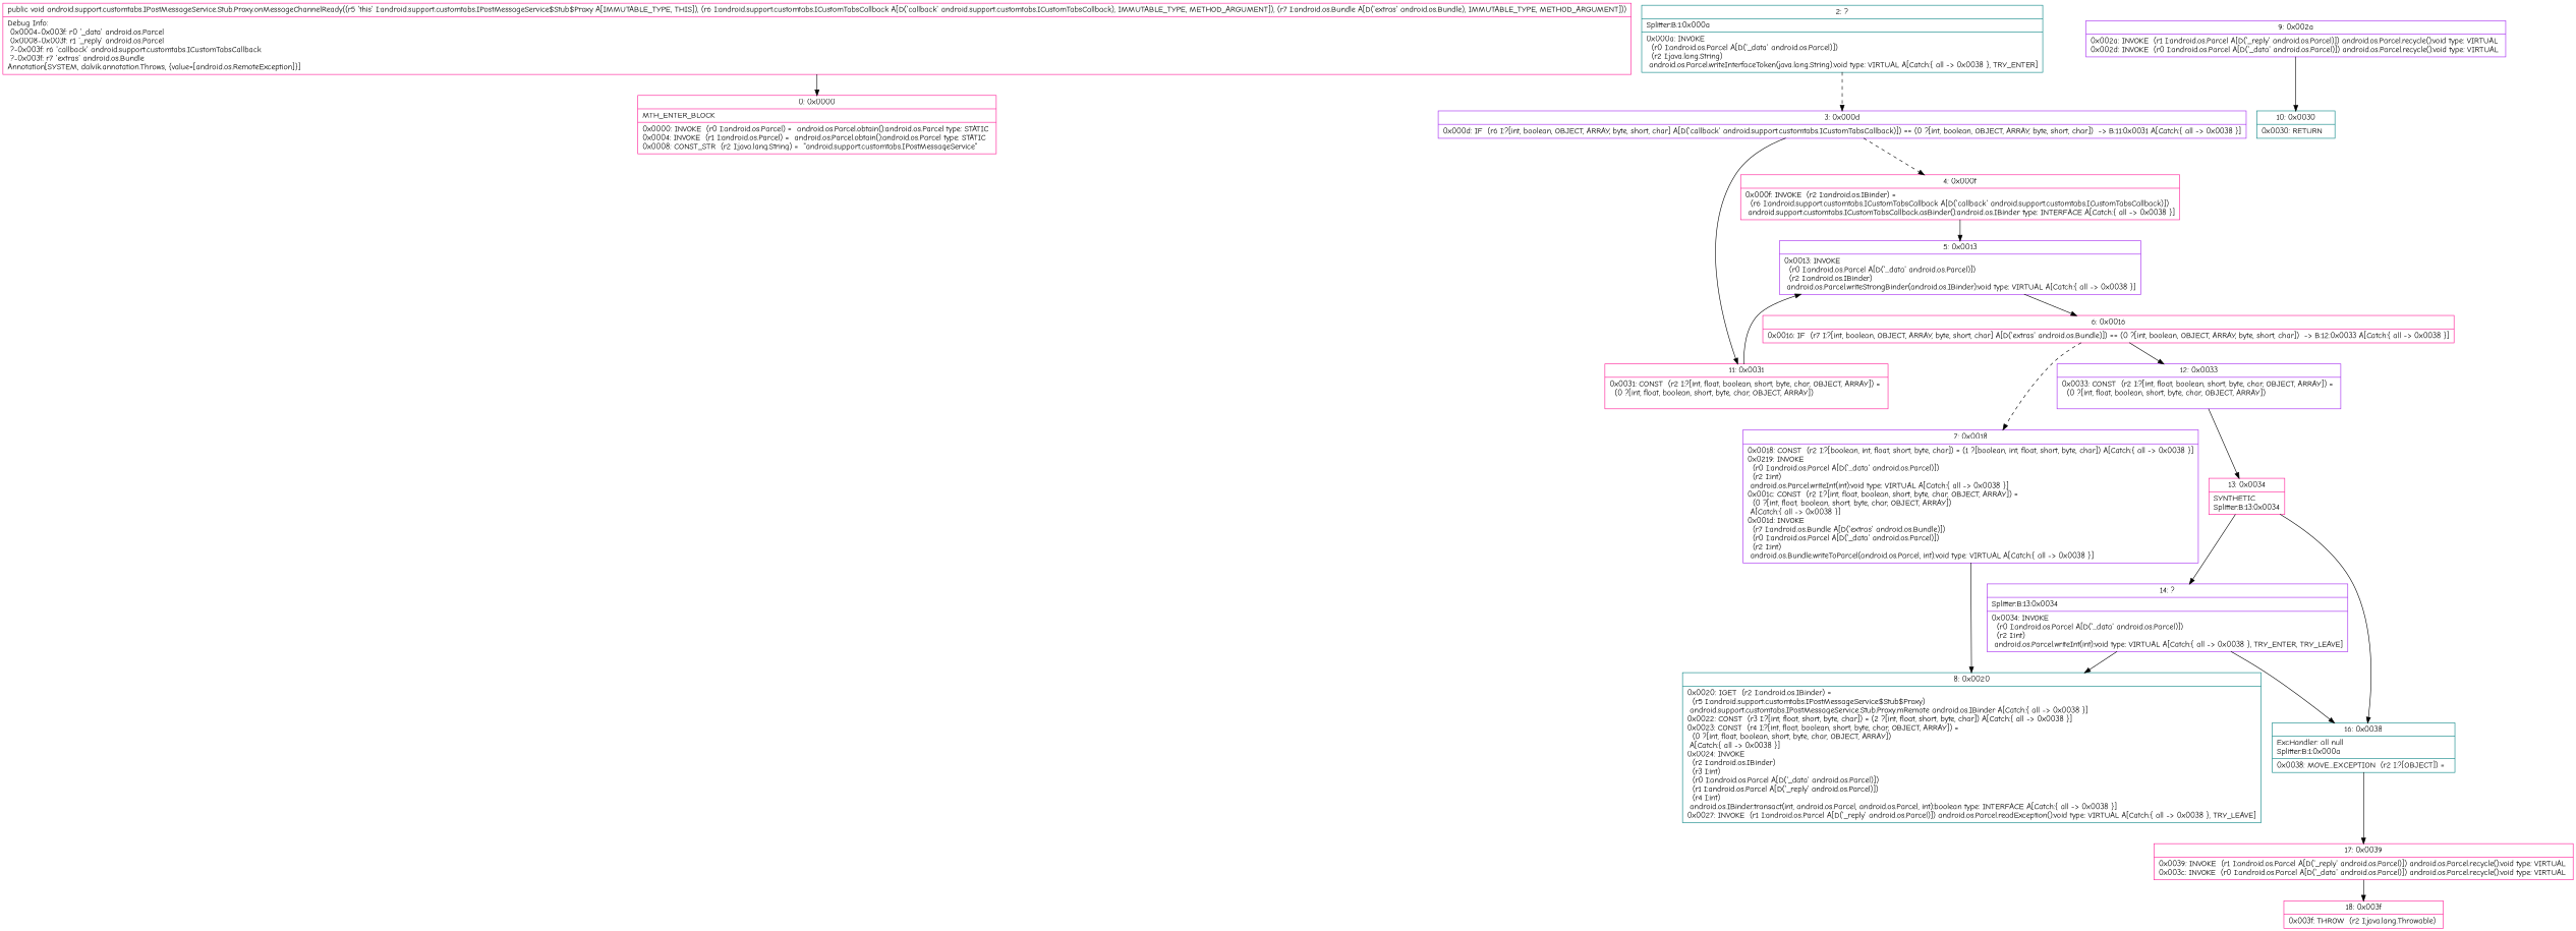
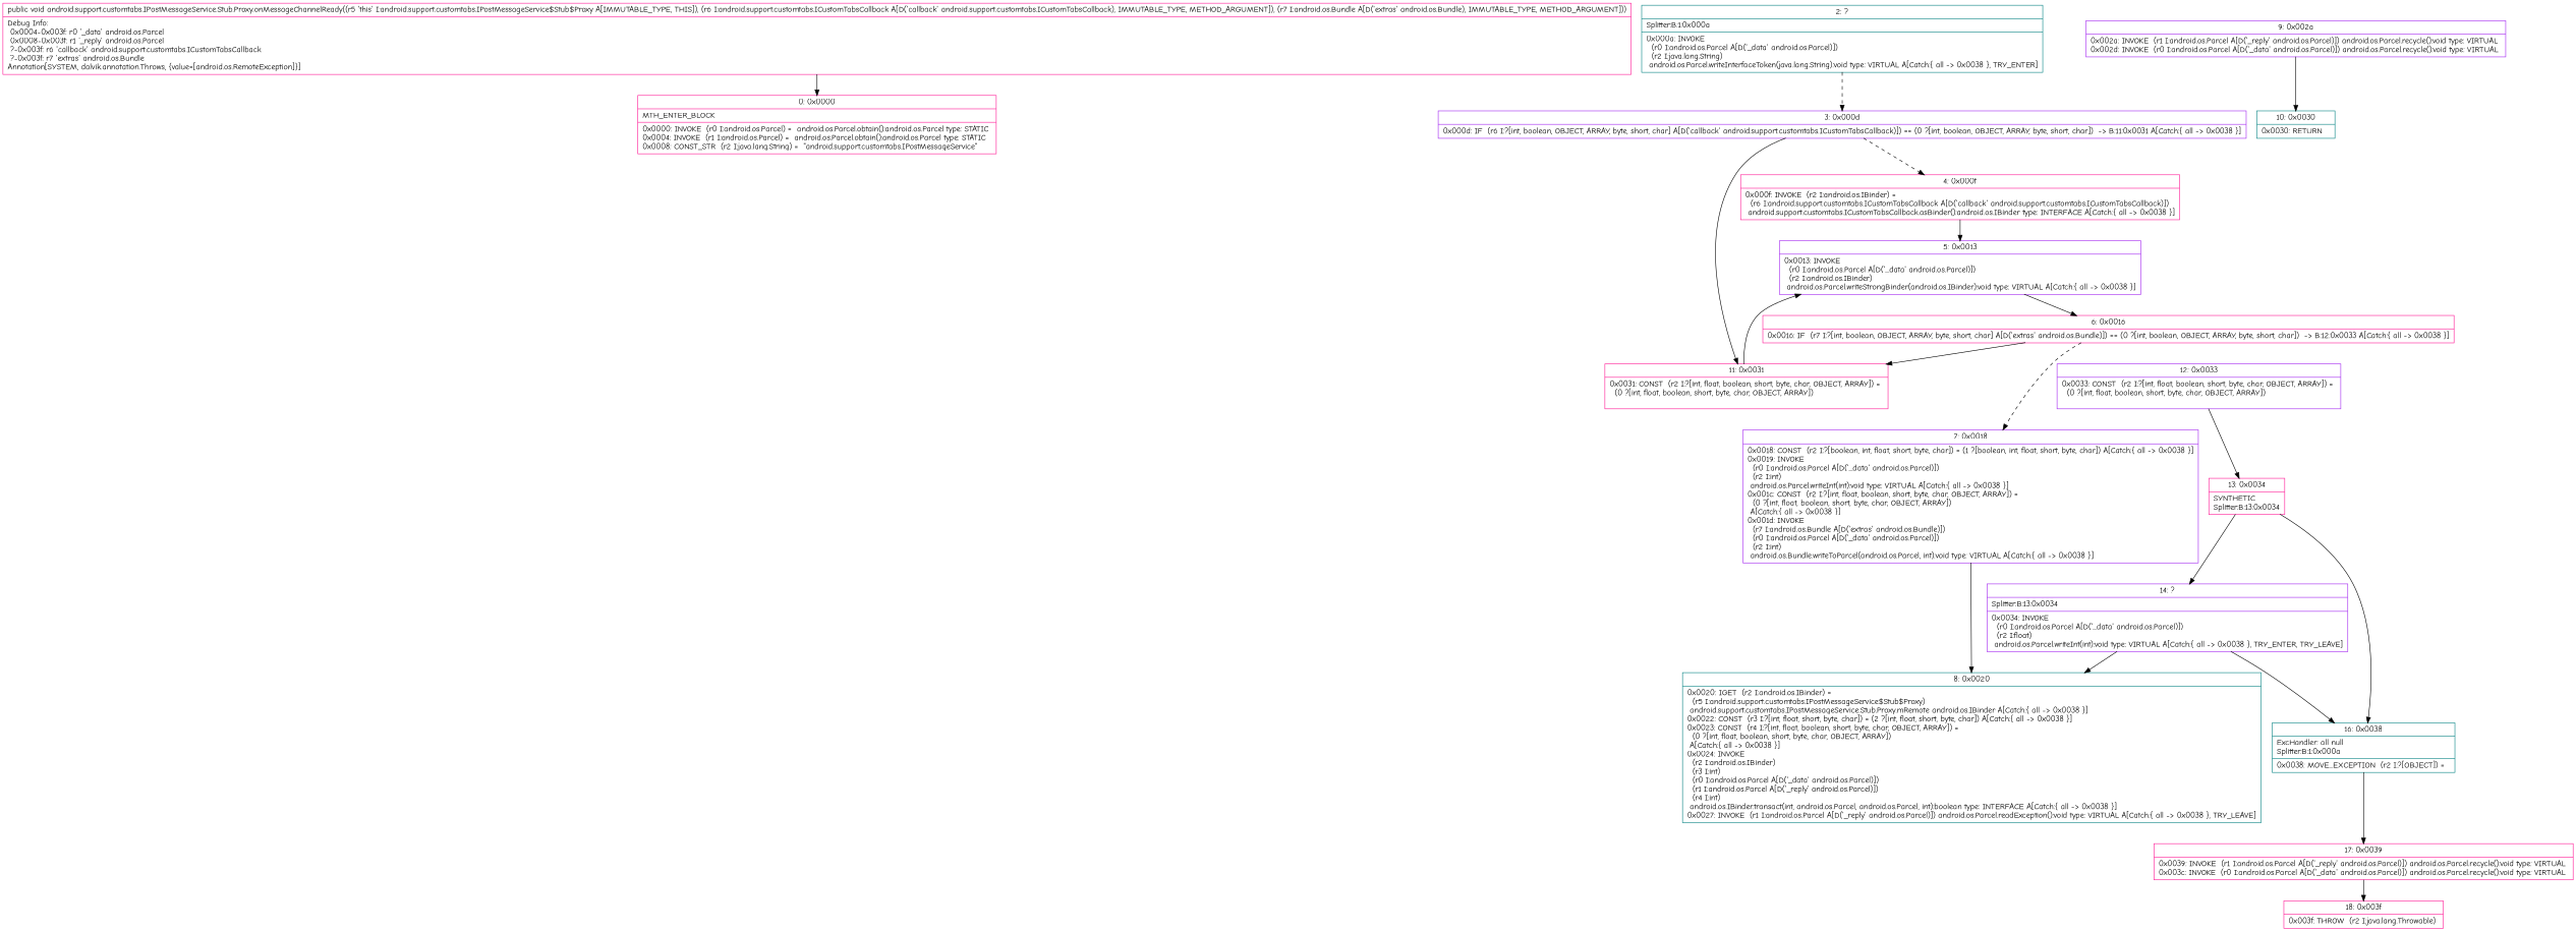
  digraph {
    fontname="Comic Neue"
    node [color=deeppink fontname="Comic Neue" shape=record]
    edge [fontname="Comic Neue"]
    n1 [label="{0\:\ 0x0000|MTH_ENTER_BLOCK\l|0x0000: INVOKE  (r0 I:android.os.Parcel) =  android.os.Parcel.obtain():android.os.Parcel type: STATIC \l0x0004: INVOKE  (r1 I:android.os.Parcel) =  android.os.Parcel.obtain():android.os.Parcel type: STATIC \l0x0008: CONST_STR  (r2 I:java.lang.String) =  \"android.support.customtabs.IPostMessageService\" \l}"]
    n2 [color=teal label="{2\:\ ?|Splitter:B:1:0x000a\l|0x000a: INVOKE  \l  (r0 I:android.os.Parcel A[D('_data' android.os.Parcel)])\l  (r2 I:java.lang.String)\l android.os.Parcel.writeInterfaceToken(java.lang.String):void type: VIRTUAL A[Catch:\{ all \-\> 0x0038 \}, TRY_ENTER]\l}"]
    n3 [color=purple label="{3\:\ 0x000d|0x000d: IF  (r6 I:?[int, boolean, OBJECT, ARRAY, byte, short, char] A[D('callback' android.support.customtabs.ICustomTabsCallback)]) == (0 ?[int, boolean, OBJECT, ARRAY, byte, short, char])  \-\> B:11:0x0031 A[Catch:\{ all \-\> 0x0038 \}]\l}"]
    n4 [color=teal label="{16\:\ 0x0038|ExcHandler: all null\lSplitter:B:1:0x000a\l|0x0038: MOVE_EXCEPTION  (r2 I:?[OBJECT]) =  \l}"]
    n5 [label="{17\:\ 0x0039|0x0039: INVOKE  (r1 I:android.os.Parcel A[D('_reply' android.os.Parcel)]) android.os.Parcel.recycle():void type: VIRTUAL \l0x003c: INVOKE  (r0 I:android.os.Parcel A[D('_data' android.os.Parcel)]) android.os.Parcel.recycle():void type: VIRTUAL \l}"]
    n6 [label="{4\:\ 0x000f|0x000f: INVOKE  (r2 I:android.os.IBinder) = \l  (r6 I:android.support.customtabs.ICustomTabsCallback A[D('callback' android.support.customtabs.ICustomTabsCallback)])\l android.support.customtabs.ICustomTabsCallback.asBinder():android.os.IBinder type: INTERFACE A[Catch:\{ all \-\> 0x0038 \}]\l}"]
    n7 [label="{11\:\ 0x0031|0x0031: CONST  (r2 I:?[int, float, boolean, short, byte, char, OBJECT, ARRAY]) = \l  (0 ?[int, float, boolean, short, byte, char, OBJECT, ARRAY])\l \l}"]
    n8 [color=purple label="{5\:\ 0x0013|0x0013: INVOKE  \l  (r0 I:android.os.Parcel A[D('_data' android.os.Parcel)])\l  (r2 I:android.os.IBinder)\l android.os.Parcel.writeStrongBinder(android.os.IBinder):void type: VIRTUAL A[Catch:\{ all \-\> 0x0038 \}]\l}"]
    n9 [label="{6\:\ 0x0016|0x0016: IF  (r7 I:?[int, boolean, OBJECT, ARRAY, byte, short, char] A[D('extras' android.os.Bundle)]) == (0 ?[int, boolean, OBJECT, ARRAY, byte, short, char])  \-\> B:12:0x0033 A[Catch:\{ all \-\> 0x0038 \}]\l}"]
-   n10 [color=purple label="{7\:\ 0x0018|0x0018: CONST  (r2 I:?[boolean, int, float, short, byte, char]) = (1 ?[boolean, int, float, short, byte, char]) A[Catch:\{ all \-\> 0x0038 \}]\l0x0219: INVOKE  \l  (r0 I:android.os.Parcel A[D('_data' android.os.Parcel)])\l  (r2 I:int)\l android.os.Parcel.writeInt(int):void type: VIRTUAL A[Catch:\{ all \-\> 0x0038 \}]\l0x001c: CONST  (r2 I:?[int, float, boolean, short, byte, char, OBJECT, ARRAY]) = \l  (0 ?[int, float, boolean, short, byte, char, OBJECT, ARRAY])\l A[Catch:\{ all \-\> 0x0038 \}]\l0x001d: INVOKE  \l  (r7 I:android.os.Bundle A[D('extras' android.os.Bundle)])\l  (r0 I:android.os.Parcel A[D('_data' android.os.Parcel)])\l  (r2 I:int)\l android.os.Bundle.writeToParcel(android.os.Parcel, int):void type: VIRTUAL A[Catch:\{ all \-\> 0x0038 \}]\l}"]
+   n10 [color=purple label="{7\:\ 0x0018|0x0018: CONST  (r2 I:?[boolean, int, float, short, byte, char]) = (1 ?[boolean, int, float, short, byte, char]) A[Catch:\{ all \-\> 0x0038 \}]\l0x0019: INVOKE  \l  (r0 I:android.os.Parcel A[D('_data' android.os.Parcel)])\l  (r2 I:int)\l android.os.Parcel.writeInt(int):void type: VIRTUAL A[Catch:\{ all \-\> 0x0038 \}]\l0x001c: CONST  (r2 I:?[int, float, boolean, short, byte, char, OBJECT, ARRAY]) = \l  (0 ?[int, float, boolean, short, byte, char, OBJECT, ARRAY])\l A[Catch:\{ all \-\> 0x0038 \}]\l0x001d: INVOKE  \l  (r7 I:android.os.Bundle A[D('extras' android.os.Bundle)])\l  (r0 I:android.os.Parcel A[D('_data' android.os.Parcel)])\l  (r2 I:int)\l android.os.Bundle.writeToParcel(android.os.Parcel, int):void type: VIRTUAL A[Catch:\{ all \-\> 0x0038 \}]\l}"]
    n11 [color=purple label="{12\:\ 0x0033|0x0033: CONST  (r2 I:?[int, float, boolean, short, byte, char, OBJECT, ARRAY]) = \l  (0 ?[int, float, boolean, short, byte, char, OBJECT, ARRAY])\l \l}"]
    n12 [color=teal label="{8\:\ 0x0020|0x0020: IGET  (r2 I:android.os.IBinder) = \l  (r5 I:android.support.customtabs.IPostMessageService$Stub$Proxy)\l android.support.customtabs.IPostMessageService.Stub.Proxy.mRemote android.os.IBinder A[Catch:\{ all \-\> 0x0038 \}]\l0x0022: CONST  (r3 I:?[int, float, short, byte, char]) = (2 ?[int, float, short, byte, char]) A[Catch:\{ all \-\> 0x0038 \}]\l0x0023: CONST  (r4 I:?[int, float, boolean, short, byte, char, OBJECT, ARRAY]) = \l  (0 ?[int, float, boolean, short, byte, char, OBJECT, ARRAY])\l A[Catch:\{ all \-\> 0x0038 \}]\l0x0024: INVOKE  \l  (r2 I:android.os.IBinder)\l  (r3 I:int)\l  (r0 I:android.os.Parcel A[D('_data' android.os.Parcel)])\l  (r1 I:android.os.Parcel A[D('_reply' android.os.Parcel)])\l  (r4 I:int)\l android.os.IBinder.transact(int, android.os.Parcel, android.os.Parcel, int):boolean type: INTERFACE A[Catch:\{ all \-\> 0x0038 \}]\l0x0027: INVOKE  (r1 I:android.os.Parcel A[D('_reply' android.os.Parcel)]) android.os.Parcel.readException():void type: VIRTUAL A[Catch:\{ all \-\> 0x0038 \}, TRY_LEAVE]\l}"]
    n13 [label="{13\:\ 0x0034|SYNTHETIC\lSplitter:B:13:0x0034\l}"]
    n14 [color=purple label="{9\:\ 0x002a|0x002a: INVOKE  (r1 I:android.os.Parcel A[D('_reply' android.os.Parcel)]) android.os.Parcel.recycle():void type: VIRTUAL \l0x002d: INVOKE  (r0 I:android.os.Parcel A[D('_data' android.os.Parcel)]) android.os.Parcel.recycle():void type: VIRTUAL \l}"]
    n15 [color=teal label="{10\:\ 0x0030|0x0030: RETURN   \l}"]
-   n16 [color=purple label="{14\:\ ?|Splitter:B:13:0x0034\l|0x0034: INVOKE  \l  (r0 I:android.os.Parcel A[D('_data' android.os.Parcel)])\l  (r2 I:int)\l android.os.Parcel.writeInt(int):void type: VIRTUAL A[Catch:\{ all \-\> 0x0038 \}, TRY_ENTER, TRY_LEAVE]\l}"]
+   n16 [color=purple label="{14\:\ ?|Splitter:B:13:0x0034\l|0x0034: INVOKE  \l  (r0 I:android.os.Parcel A[D('_data' android.os.Parcel)])\l  (r2 I:float)\l android.os.Parcel.writeInt(int):void type: VIRTUAL A[Catch:\{ all \-\> 0x0038 \}, TRY_ENTER, TRY_LEAVE]\l}"]
    n17 [label="{18\:\ 0x003f|0x003f: THROW  (r2 I:java.lang.Throwable) \l}"]
    n18 [label="{public void android.support.customtabs.IPostMessageService.Stub.Proxy.onMessageChannelReady((r5 'this' I:android.support.customtabs.IPostMessageService$Stub$Proxy A[IMMUTABLE_TYPE, THIS]), (r6 I:android.support.customtabs.ICustomTabsCallback A[D('callback' android.support.customtabs.ICustomTabsCallback), IMMUTABLE_TYPE, METHOD_ARGUMENT]), (r7 I:android.os.Bundle A[D('extras' android.os.Bundle), IMMUTABLE_TYPE, METHOD_ARGUMENT]))  | Debug Info:\l  0x0004\-0x003f: r0 '_data' android.os.Parcel\l  0x0008\-0x003f: r1 '_reply' android.os.Parcel\l  ?\-0x003f: r6 'callback' android.support.customtabs.ICustomTabsCallback\l  ?\-0x003f: r7 'extras' android.os.Bundle\lAnnotation[SYSTEM, dalvik.annotation.Throws, \{value=[android.os.RemoteException]\}]\l}"]
    n2 -> n3 [style=dashed]
    n3 -> n6 [style=dashed]
    n3 -> n7
    n4 -> n5
    n5 -> n17
    n6 -> n8
    n7 -> n8
    n8 -> n9
    n9 -> n10 [style=dashed]
-   n9 -> n11
+   n9 -> n7
    n10 -> n12
    n11 -> n13
    n13 -> n4
    n13 -> n16
    n14 -> n15
    n16 -> n4
    n16 -> n12
    n18 -> n1
  }
